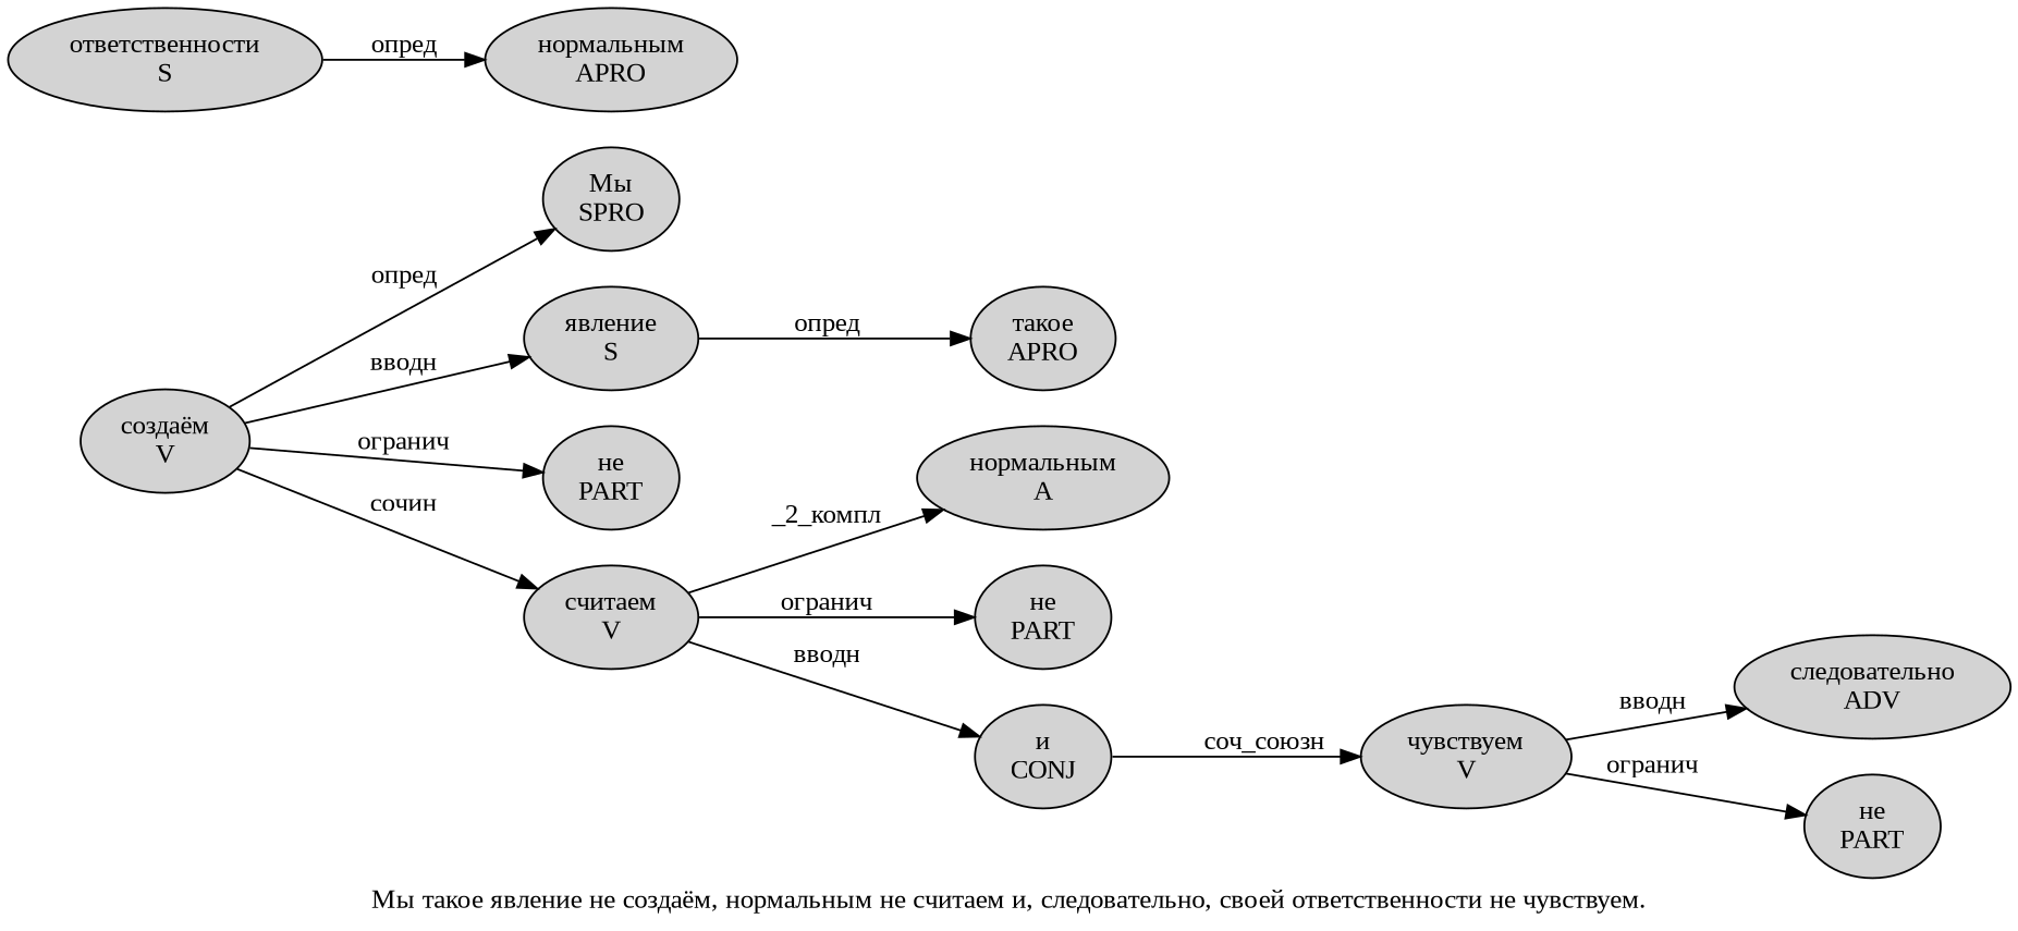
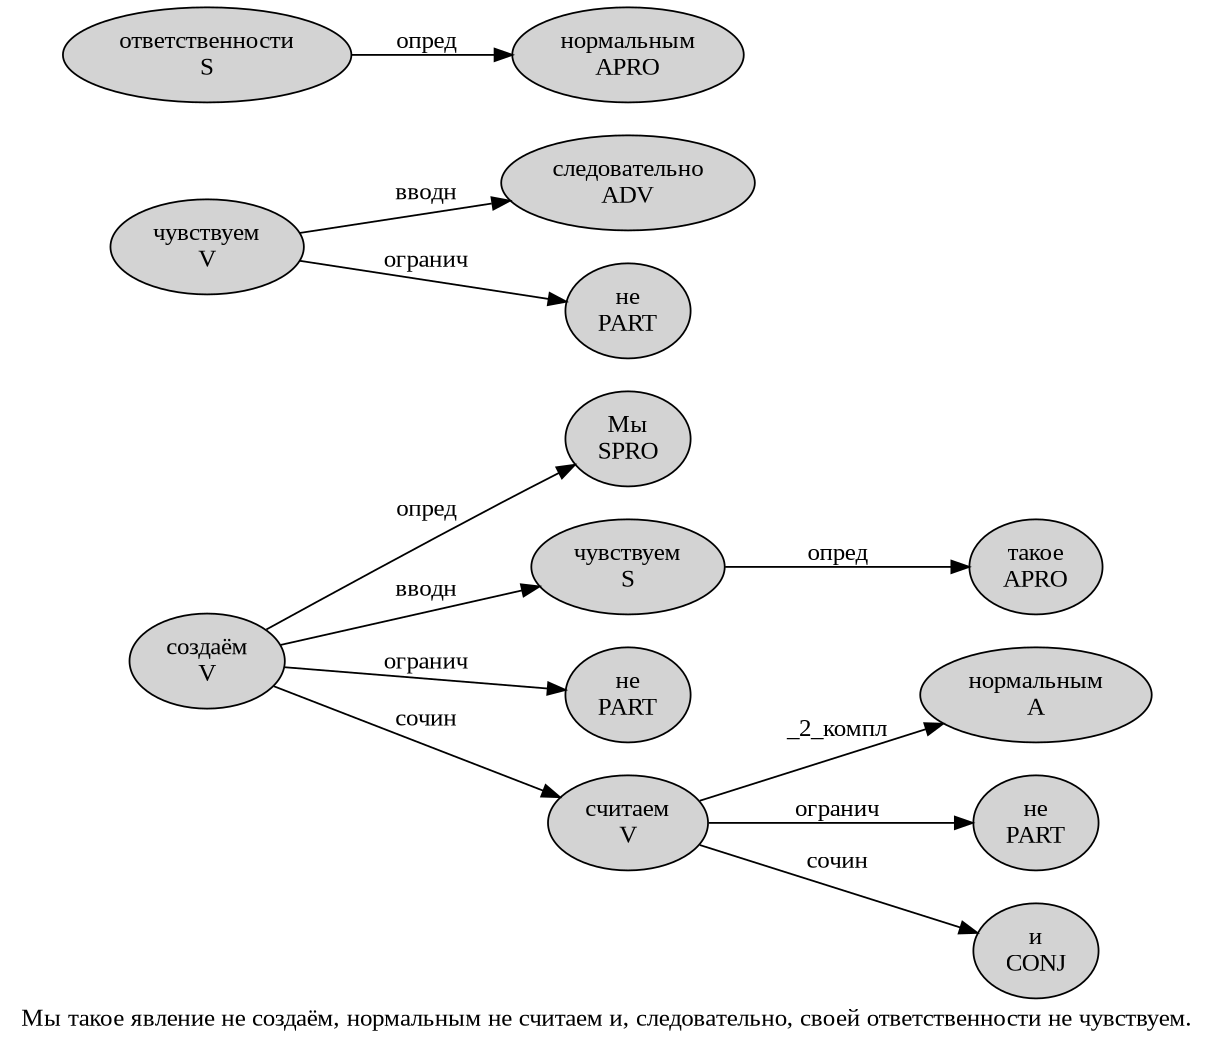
  digraph {
    fontname="Liberation Serif"
    label="Мы такое явление не создаём, нормальным не считаем и, следовательно, своей ответственности не чувствуем."
    rankdir=LR
    node [fillcolor=lightgray fontname="Liberation Serif" penwidth=1 shape=ellipse style=filled]
    edge [fontname="Liberation Serif"]
    n1 [label="Мы\nSPRO"]
    n2 [label="такое\nAPRO"]
-   n3 [label="явление\nS"]
+   n3 [label="чувствуем\nS"]
    n4 [label="не\nPART"]
    n5 [label="создаём\nV"]
    n6 [label="считаем\nV"]
    n7 [label="нормальным\nA"]
    n8 [label="не\nPART"]
    n9 [label="и\nCONJ"]
    n10 [label="чувствуем\nV"]
    n11 [label="следовательно\nADV"]
    n12 [label="не\nPART"]
    n13 [label="нормальным\nAPRO"]
    n14 [label="ответственности\nS"]
    n3 -> n2 [label="опред"]
    n5 -> n1 [label="опред"]
    n5 -> n3 [label="вводн"]
    n5 -> n4 [label="огранич"]
    n5 -> n6 [label="сочин"]
    n6 -> n7 [label="_2_компл"]
    n6 -> n8 [label="огранич"]
-   n6 -> n9 [label="вводн"]
-   n9 -> n10 [label="соч_союзн"]
+   n6 -> n9 [label="сочин"]
    n10 -> n11 [label="вводн"]
    n10 -> n12 [label="огранич"]
    n14 -> n13 [label="опред"]
  }
